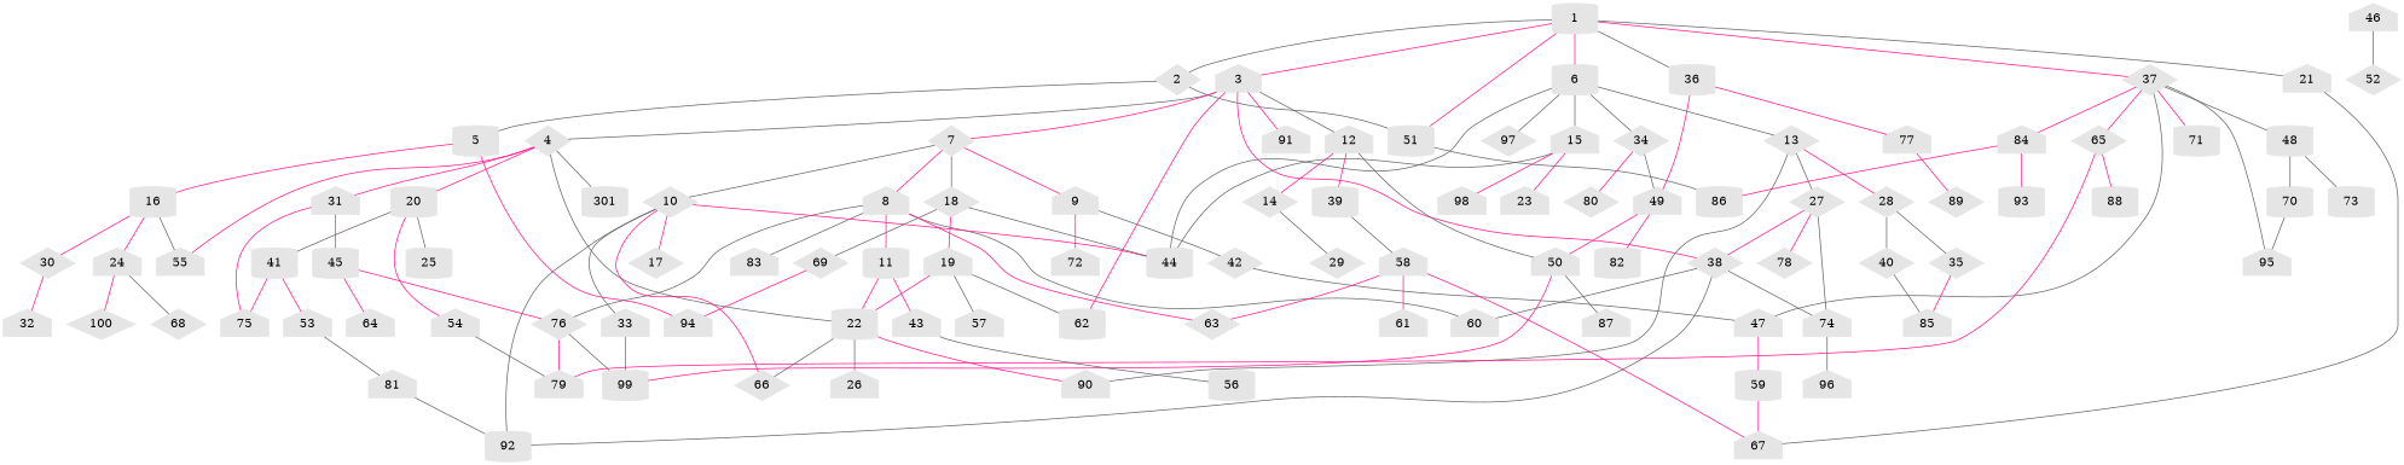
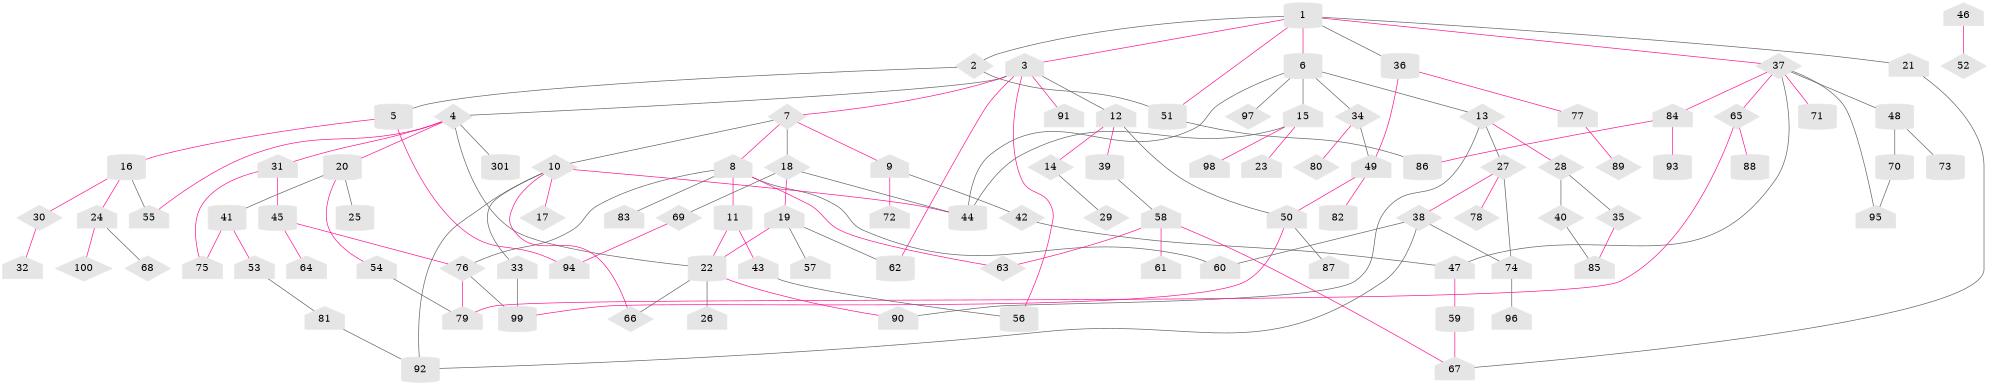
  graph {
    node [color=gray90 shape=house style=filled]
    edge [color=deeppink]
    1 [shape=cylinder]
    2 [shape=diamond]
    3
    6 [shape=cylinder]
    21
    36 [shape=cylinder]
    37 [shape=diamond]
    51 [shape=cylinder]
    5 [shape=cylinder]
    4 [shape=diamond]
    7 [shape=diamond]
    12
    56 [shape=cylinder]
    62 [shape=cylinder]
    91
    13 [shape=diamond]
    15
    34 [shape=diamond]
    44 [shape=cylinder]
    97 [shape=diamond]
    67
    49
    77
    47
    48 [shape=cylinder]
    65 [shape=diamond]
    71 [shape=cylinder]
    84
    95
    86 [shape=cylinder]
    16 [shape=cylinder]
    94
    20 [shape=cylinder]
    22 [shape=cylinder]
    31
    55
    n37 [label=301 shape=cylinder]
    8
    9
    10 [shape=diamond]
    18 [shape=diamond]
    14 [shape=diamond]
    39 [shape=cylinder]
    50
    25 [shape=cylinder]
    41 [shape=cylinder]
    54
    66 [shape=diamond]
    90
    26
    45 [shape=cylinder]
    75
    24
    30 [shape=diamond]
    27 [shape=diamond]
    28 [shape=diamond]
    23
    98
    80 [shape=diamond]
    11 [shape=cylinder]
    60
    63 [shape=diamond]
    76 [shape=diamond]
    83
    42 [shape=diamond]
    72
    17 [shape=diamond]
    33
    92 [shape=cylinder]
    19
    69 [shape=diamond]
    43
    99 [shape=cylinder]
    79
    29 [shape=diamond]
    58
    87
    38 [shape=diamond]
    74
    78 [shape=diamond]
    35 [shape=diamond]
    40 [shape=diamond]
    68 [shape=diamond]
    100 [shape=diamond]
    32
    57
    53
    96
    85
    64
    82 [shape=cylinder]
    52 [shape=diamond]
    46
    89 [shape=diamond]
    59 [shape=cylinder]
    70 [shape=cylinder]
    73 [shape=cylinder]
    88 [shape=cylinder]
    93 [shape=cylinder]
    61
    81
    1 -- 2 [color=gray40]
    1 -- 3
    1 -- 6
    1 -- 21 [color=gray40]
    1 -- 36 [color=gray40]
    1 -- 37
    1 -- 51
    2 -- 51 [color=gray40]
    2 -- 5 [color=gray40]
    3 -- 4 [color=gray40]
    3 -- 7
    3 -- 12 [color=gray40]
-   3 -- 38
+   3 -- 56
    3 -- 62
    3 -- 91
    6 -- 13 [color=gray40]
    6 -- 15 [color=gray40]
    6 -- 34 [color=gray40]
    6 -- 44 [color=gray40]
    6 -- 97 [color=gray40]
    21 -- 67 [color=gray40]
    36 -- 49
    36 -- 77
    37 -- 47 [color=gray40]
    37 -- 48 [color=gray40]
    37 -- 65
    37 -- 71
    37 -- 84
    37 -- 95 [color=gray40]
    51 -- 86 [color=gray40]
    5 -- 16
    5 -- 94
    4 -- 20
    4 -- 22 [color=gray40]
    4 -- 31
    4 -- 55
    4 -- n37 [color=gray40]
    7 -- 8
    7 -- 9
    7 -- 10 [color=gray40]
    7 -- 18 [color=gray40]
    12 -- 14
    12 -- 39
    12 -- 50 [color=gray40]
    13 -- 90 [color=gray40]
    13 -- 27 [color=gray40]
    13 -- 28
    15 -- 44 [color=gray40]
    15 -- 23
    15 -- 98
    34 -- 49 [color=gray40]
    34 -- 80
    49 -- 50
    49 -- 82
    77 -- 89
    47 -- 59
    48 -- 70 [color=gray40]
    48 -- 73 [color=gray40]
    65 -- 79
    65 -- 88
    84 -- 86
    84 -- 93
    16 -- 55 [color=gray40]
    16 -- 24
    16 -- 30
    20 -- 25 [color=gray40]
    20 -- 41 [color=gray40]
    20 -- 54
    22 -- 66 [color=gray40]
    22 -- 90
    22 -- 26 [color=gray40]
    31 -- 45
    31 -- 75
    8 -- 11
    8 -- 60 [color=gray40]
    8 -- 63
    8 -- 76 [color=gray40]
    8 -- 83 [color=gray40]
    9 -- 42 [color=gray40]
    9 -- 72
    10 -- 44
    10 -- 66
    10 -- 17
    10 -- 33 [color=gray40]
    10 -- 92 [color=gray40]
    18 -- 44 [color=gray40]
    18 -- 19
    18 -- 69 [color=gray40]
    14 -- 29 [color=gray40]
    39 -- 58 [color=gray40]
    50 -- 99
    50 -- 87 [color=gray40]
    41 -- 75
    41 -- 53
    54 -- 79 [color=gray40]
    45 -- 76
    45 -- 64
    24 -- 68 [color=gray40]
    24 -- 100
    30 -- 32
    27 -- 38
    27 -- 74 [color=gray40]
    27 -- 78
    28 -- 35 [color=gray40]
    28 -- 40 [color=gray40]
    11 -- 22
    11 -- 43
    76 -- 99 [color=gray40]
    76 -- 79
    42 -- 47 [color=gray40]
    33 -- 99 [color=gray40]
    19 -- 62 [color=gray40]
    19 -- 22
    19 -- 57 [color=gray40]
    69 -- 94
    43 -- 56 [color=gray40]
    58 -- 67
    58 -- 63
    58 -- 61
    38 -- 60 [color=gray40]
    38 -- 92 [color=gray40]
    38 -- 74 [color=gray40]
    74 -- 96 [color=gray40]
    35 -- 85
    40 -- 85 [color=gray40]
    53 -- 81 [color=gray40]
    46 -- 52
    59 -- 67
    70 -- 95 [color=gray40]
    81 -- 92 [color=gray40]
  }
